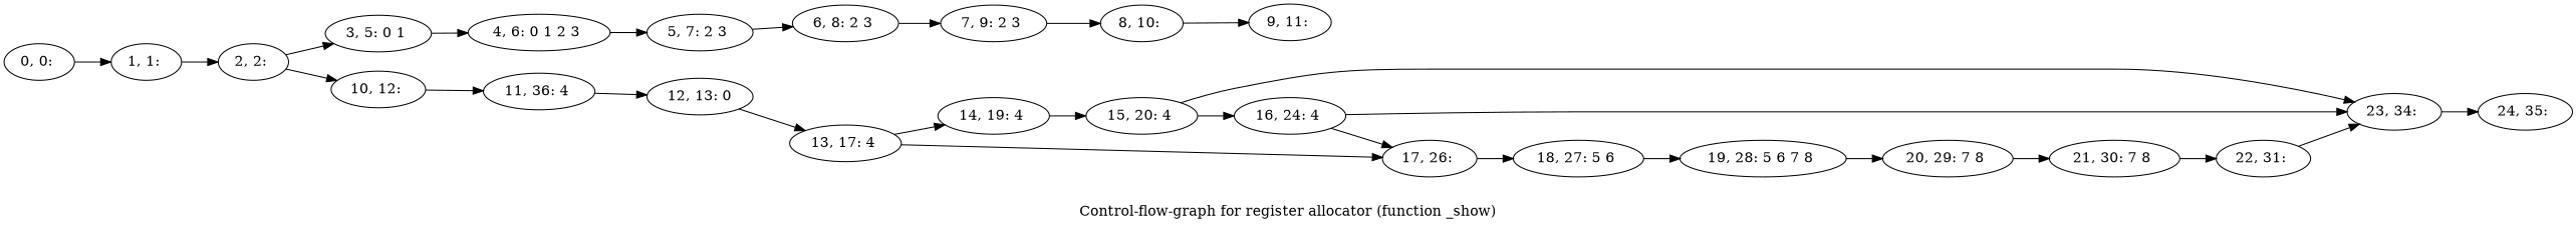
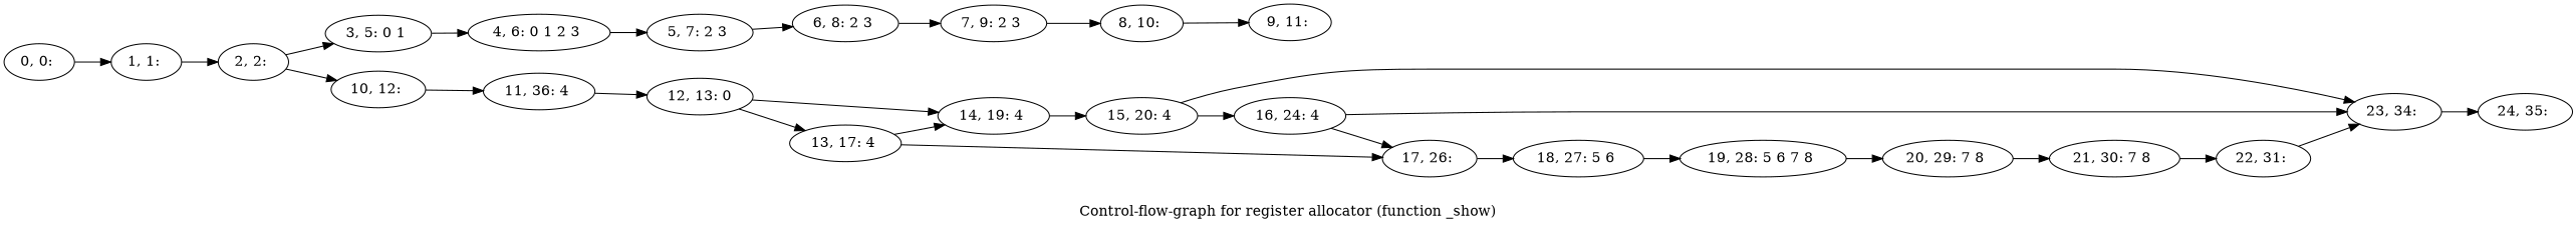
  digraph {
    fontname="DejaVu Serif"
    label="Control-flow-graph for register allocator (function _show)"
    rankdir=LR
    node [fontname="DejaVu Serif"]
    edge [fontname="DejaVu Serif"]
    n1 [label="0, 0: "]
    n2 [label="1, 1: "]
    n3 [label="2, 2: "]
    n4 [label="3, 5: 0 1 "]
    n5 [label="10, 12: "]
    n6 [label="4, 6: 0 1 2 3 "]
    n7 [label="11, 36: 4 "]
    n8 [label="5, 7: 2 3 "]
    n9 [label="6, 8: 2 3 "]
    n10 [label="7, 9: 2 3 "]
    n11 [label="8, 10: "]
    n12 [label="9, 11: "]
    n13 [label="23, 34: "]
    n14 [label="24, 35: "]
    n15 [label="12, 13: 0"]
    n16 [label="13, 17: 4 "]
    n17 [label="14, 19: 4 "]
    n18 [label="17, 26: "]
    n19 [label="15, 20: 4 "]
    n20 [label="18, 27: 5 6 "]
    n21 [label="16, 24: 4 "]
    n22 [label="19, 28: 5 6 7 8 "]
    n23 [label="20, 29: 7 8 "]
    n24 [label="21, 30: 7 8 "]
    n25 [label="22, 31: "]
    n1 -> n2
    n2 -> n3
    n3 -> n4
    n3 -> n5
    n4 -> n6
    n5 -> n7
    n6 -> n8
    n7 -> n15
    n8 -> n9
    n9 -> n10
    n10 -> n11
    n11 -> n12
    n13 -> n14
    n15 -> n16
+   n15 -> n17
    n16 -> n17
    n16 -> n18
    n17 -> n19
    n18 -> n20
    n19 -> n13
    n19 -> n21
    n20 -> n22
    n21 -> n13
    n21 -> n18
    n22 -> n23
    n23 -> n24
    n24 -> n25
    n25 -> n13
  }
